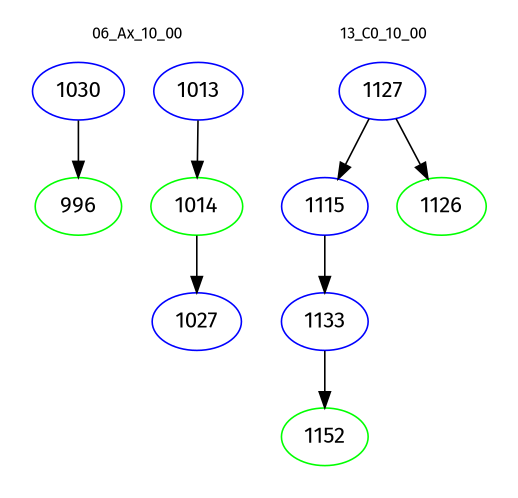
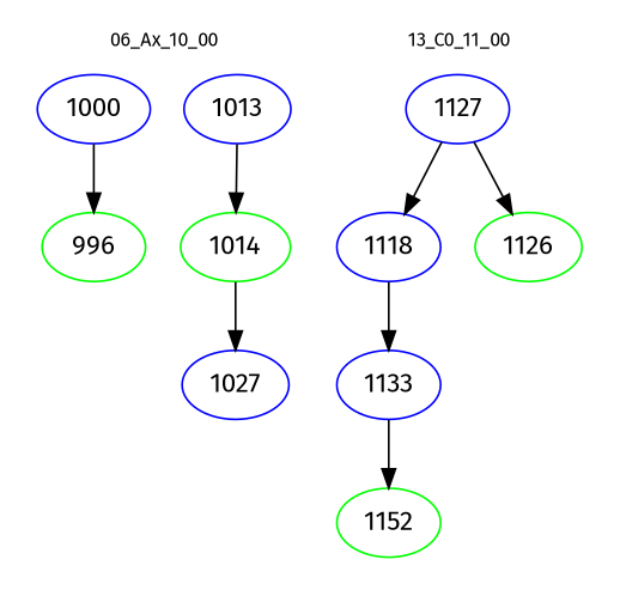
  digraph {
    fontname="Fira Sans"
    node [color=blue fontname="Fira Sans"]
    edge [color=black fontname="Fira Sans"]
    n1 [label=1013]
-   n2 [label=1030]
+   n2 [label=1000]
    n3 [color=green label=1014]
    n4 [label=1027]
    n5 [color=green label=996]
    n6 [label=1127]
-   n7 [label=1115]
+   n7 [label=1118]
    n8 [label=1133]
    n9 [color=green label=1126]
    n10 [color=green label=1152]
    subgraph cluster_1 {
      color=white
      fontsize=10
      label="06_Ax_10_00"
      n1
      n2
      n3
      n4
      n5
    }
    subgraph cluster_2 {
      color=white
      fontsize=10
-     label="13_C0_10_00"
+     label="13_C0_11_00"
      n6
      n7
      n8
      n9
      n10
    }
    n1 -> n3
    n2 -> n5
    n3 -> n4
    n6 -> n7
    n6 -> n9
    n7 -> n8
    n8 -> n10
  }
